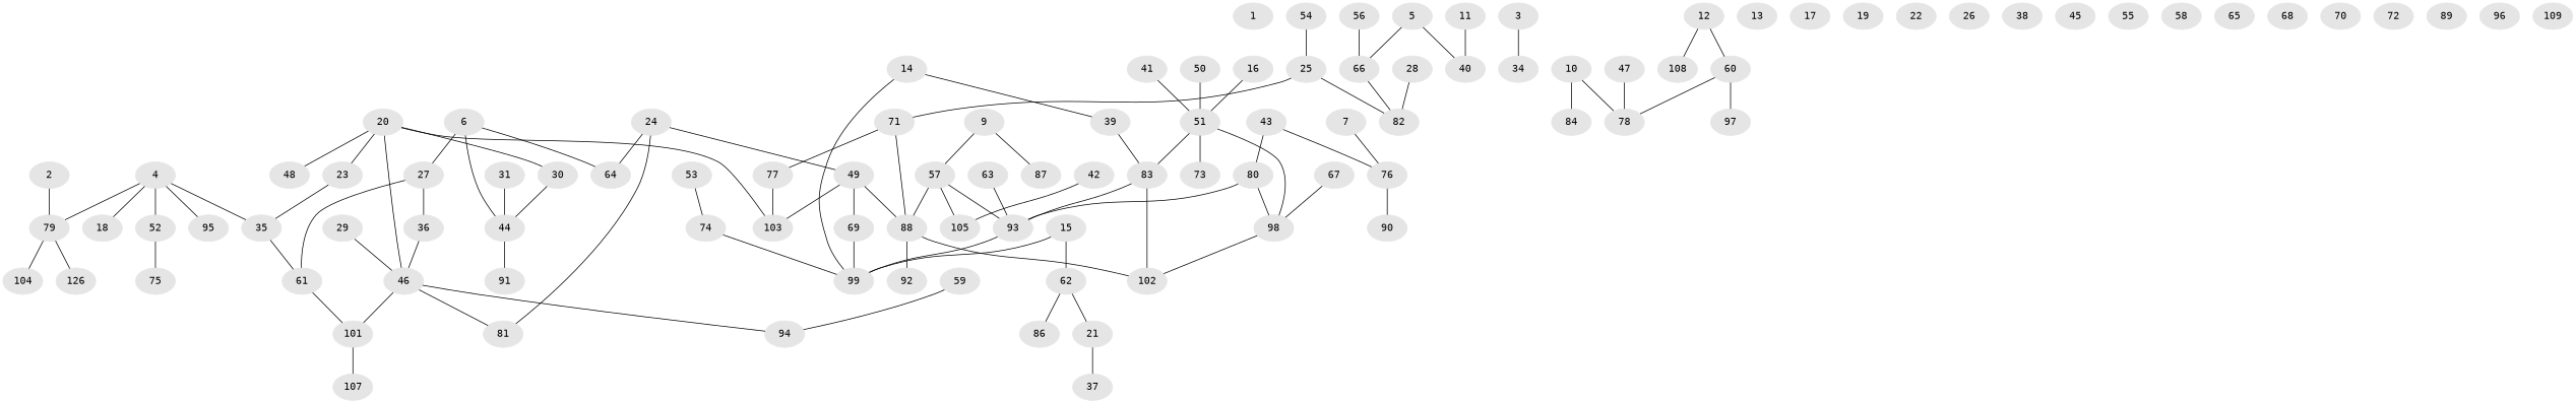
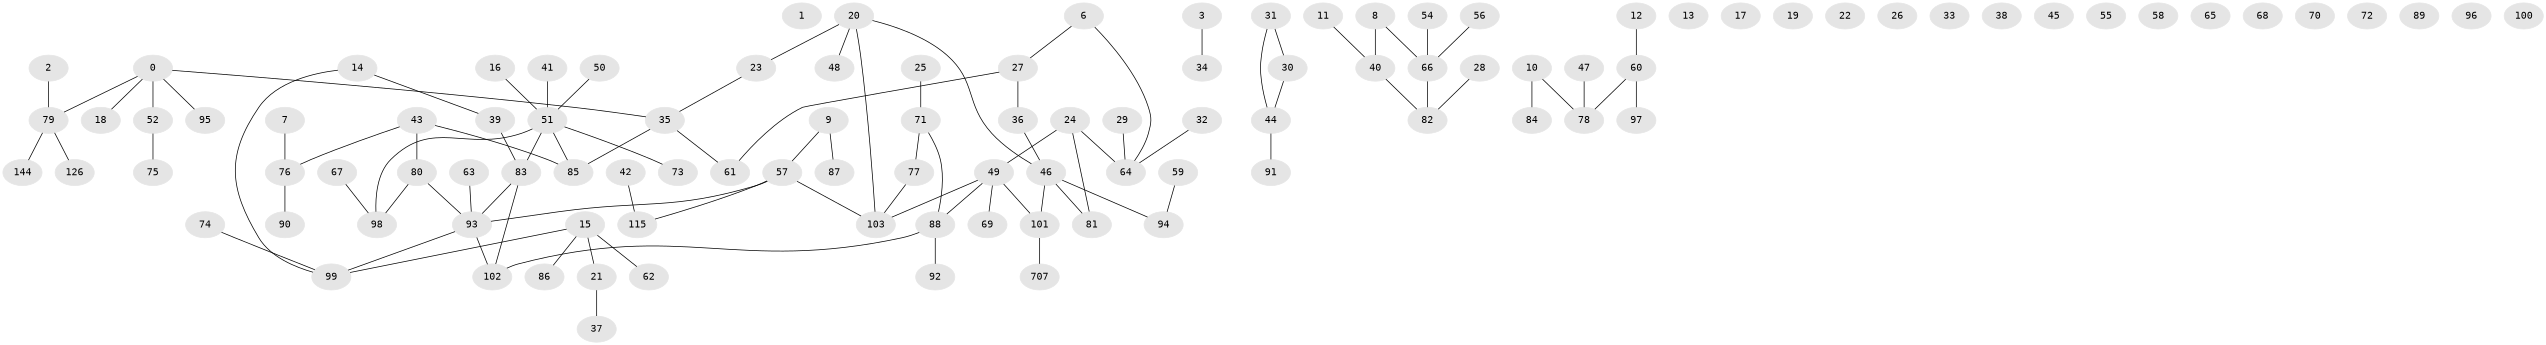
  graph {
    fontname="DejaVu Sans Mono"
    node [color=gray90 fontname="DejaVu Sans Mono" style=filled]
    edge [fontname="DejaVu Sans Mono"]
    1
    2
    79
-   104
+   104 [label=144]
    n5 [label=126]
    3
    34
    49
    103
    101
    69
    88
-   4
+   4 [label=0]
    18
    35
    52
    95
    61
+   85
    75
    71
    77
    6
    27
    44
    64
    36
    91
    7
    76
    90
    80
    98
    93
-   8 [label=5]
+   8
    40
    66
    82
    9
    57
    87
-   105
+   105 [label=115]
    10
    78
    84
    11
    12
    60
-   108
    97
    13
    14
    39
    99
    83
    15
    21
    62
    37
    86
    16
    51
    73
    17
    19
    20
    23
    30
    46
    48
    81
    94
    22
    24
    25
    26
    28
    29
    31
+   32
+   33
    38
    102
    41
    42
    43
    45
-   107
+   107 [label=707]
    47
    92
    50
-   53
    74
    54
    55
    56
    58
    59
    63
    65
    67
    68
    70
    72
    89
    96
-   100 [label=109]
+   100
    2 -- 79
    79 -- 104
    79 -- n5
    3 -- 34
    49 -- 103
-   61 -- 101
+   49 -- 101
    49 -- 69
    49 -- 88
    101 -- 107
-   69 -- 99
    88 -- 102
    88 -- 92
    4 -- 79
    4 -- 18
    4 -- 35
    4 -- 52
    4 -- 95
    35 -- 61
+   35 -- 85
    52 -- 75
    71 -- 88
    71 -- 77
    77 -- 103
    6 -- 27
-   6 -- 44
    6 -- 64
    27 -- 61
    27 -- 36
    44 -- 91
    36 -- 46
    7 -- 76
    76 -- 90
    80 -- 98
    80 -- 93
    93 -- 99
-   98 -- 102
+   93 -- 102
    8 -- 40
    8 -- 66
    66 -- 82
    9 -- 57
    9 -- 87
-   57 -- 88
+   57 -- 103
    57 -- 93
    57 -- 105
    10 -- 78
    10 -- 84
    11 -- 40
    12 -- 60
-   12 -- 108
    60 -- 78
    60 -- 97
    14 -- 39
    14 -- 99
    39 -- 83
    83 -- 93
    83 -- 102
    15 -- 99
-   62 -- 21
+   15 -- 21
    15 -- 62
    21 -- 37
-   62 -- 86
+   15 -- 86
    16 -- 51
+   51 -- 85
    51 -- 98
    51 -- 83
    51 -- 73
    20 -- 103
    20 -- 23
-   20 -- 30
+   31 -- 30
    20 -- 46
    20 -- 48
    23 -- 35
    30 -- 44
    46 -- 101
    46 -- 81
    46 -- 94
    24 -- 49
    24 -- 64
    24 -- 81
    25 -- 71
-   25 -- 82
+   40 -- 82
    28 -- 82
-   29 -- 46
+   29 -- 64
    31 -- 44
+   32 -- 64
    41 -- 51
    42 -- 105
+   43 -- 85
    43 -- 76
    43 -- 80
    47 -- 78
    50 -- 51
-   53 -- 74
    74 -- 99
-   54 -- 25
+   54 -- 66
    56 -- 66
    59 -- 94
    63 -- 93
    67 -- 98
  }
